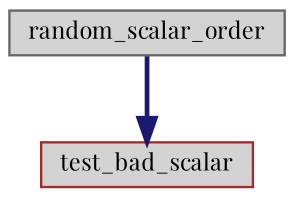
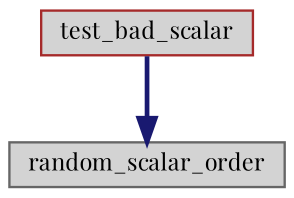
  digraph {
    rankdir=TB
    fontname="Playfair Display"
    node [fillcolor=lightgrey fontname="Playfair Display" fontsize=10 shape=record style=filled]
    n1 [color=brown fontcolor=black height=0.2 label=test_bad_scalar width=0.4]
    n2 [color=gray40 height=0.2 label=random_scalar_order width=0.4]
-   n2 -> n1 [color=midnightblue fontname="Playfair Display" fontsize=10 labelfontname=Helvetica labelfontsize=10 style=bold arrowhead=normal]
+   n1 -> n2 [color=midnightblue fontname="Playfair Display" fontsize=10 labelfontname=Helvetica labelfontsize=10 style=bold arrowhead=normal]
  }
